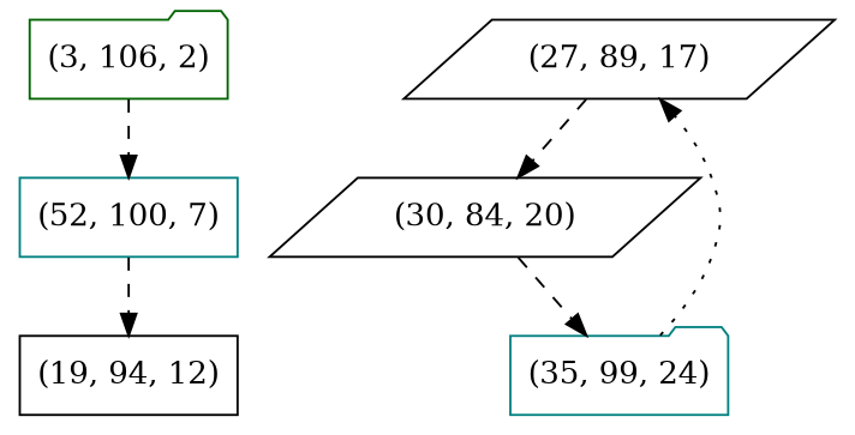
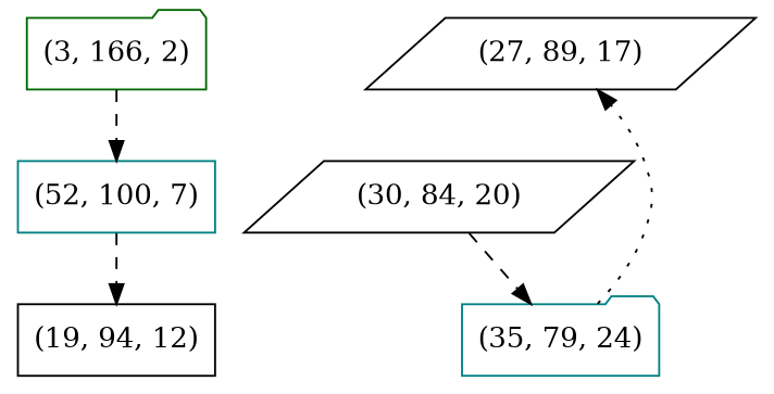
  digraph {
    node [color=black shape=folder]
    edge [style=dashed]
-   "(3, 106, 2)" [color=darkgreen]
+   "(3, 106, 2)" [color=darkgreen label="(3, 166, 2)"]
    n2 [color=teal label="(52, 100, 7)" shape=box]
    "(19, 94, 12)" [shape=box]
    "(27, 89, 17)" [shape=parallelogram]
    "(30, 84, 20)" [shape=parallelogram]
-   "(35, 79, 24)" [color=teal label="(35, 99, 24)"]
+   "(35, 79, 24)" [color=teal]
    "(3, 106, 2)" -> n2
    n2 -> "(19, 94, 12)"
-   "(27, 89, 17)" -> "(30, 84, 20)"
    "(30, 84, 20)" -> "(35, 79, 24)"
    "(35, 79, 24)" -> "(27, 89, 17)" [style=dotted]
  }
